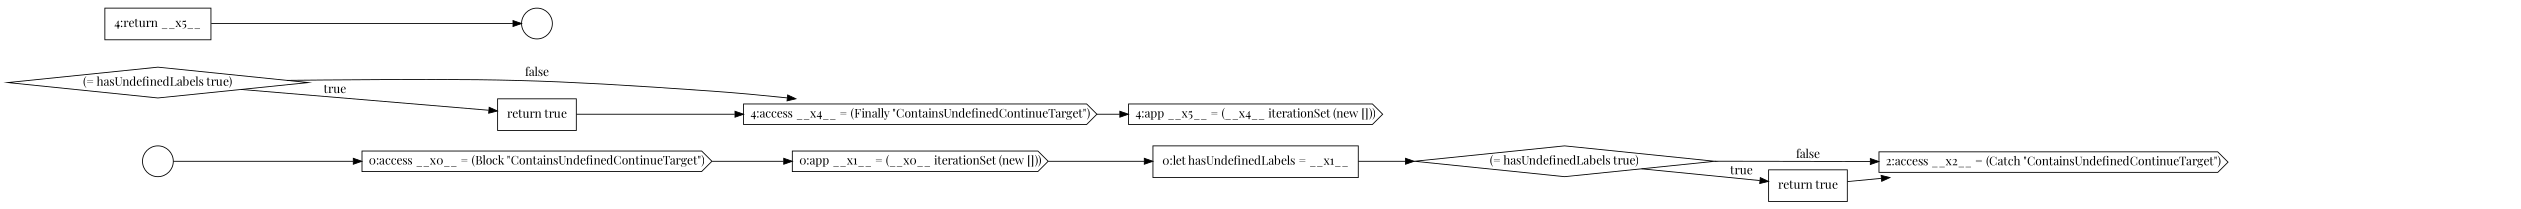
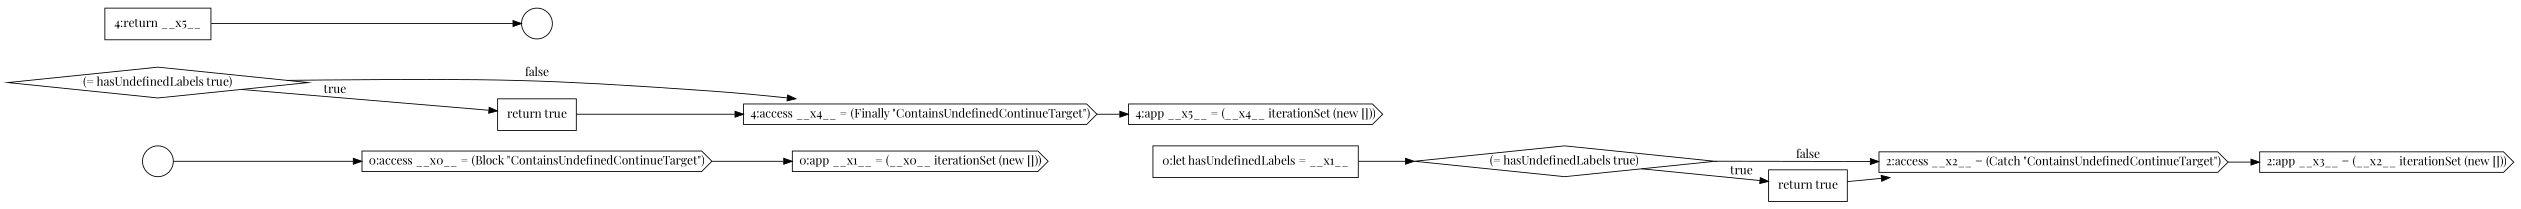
  digraph {
    fontname="Playfair Display"
    rankdir=LR
    node [color=black fillcolor=white fontname="Playfair Display" shape=cds style=filled]
    edge [color=black fontname="Playfair Display"]
    n1 [label=" " shape=circle]
    n2 [label=<<font color="black">0:access __x0__ = (Block &quot;ContainsUndefinedContinueTarget&quot;)</font>>]
    n3 [label=<<font color="black">0:app __x1__ = (__x0__ iterationSet (new []))</font>>]
    n4 [label=<<font color="black">     <table border="0" cellborder="1" cellspacing="0" cellpadding="10">       <tr><td align="left">0:let hasUndefinedLabels = __x1__</td></tr>     </table>   </font>> margin=0 shape=none]
    n5 [label=<<font color="black">(= hasUndefinedLabels true)</font>> shape=diamond]
    n6 [label=<<font color="black">2:access __x2__ = (Catch &quot;ContainsUndefinedContinueTarget&quot;)</font>>]
    n7 [label=<<font color="black">     <table border="0" cellborder="1" cellspacing="0" cellpadding="10">       <tr><td align="left">return true</td></tr>     </table>   </font>> margin=0 shape=none]
+   n8 [label=<<font color="black">2:app __x3__ = (__x2__ iterationSet (new []))</font>>]
    n9 [label=<<font color="black">4:access __x4__ = (Finally &quot;ContainsUndefinedContinueTarget&quot;)</font>>]
    n10 [label=<<font color="black">4:app __x5__ = (__x4__ iterationSet (new []))</font>>]
    n11 [label=<<font color="black">(= hasUndefinedLabels true)</font>> shape=diamond]
    n12 [label=<<font color="black">     <table border="0" cellborder="1" cellspacing="0" cellpadding="10">       <tr><td align="left">return true</td></tr>     </table>   </font>> margin=0 shape=none]
    n13 [label=<<font color="black">     <table border="0" cellborder="1" cellspacing="0" cellpadding="10">       <tr><td align="left">4:return __x5__</td></tr>     </table>   </font>> margin=0 shape=none]
    n14 [label=" " shape=circle]
    n1 -> n2
    n2 -> n3
-   n3 -> n4
    n4 -> n5
    n5 -> n6 [label=<<font color="black">false</font>>]
    n5 -> n7 [label=<<font color="black">true</font>>]
+   n6 -> n8
    n7 -> n6
    n9 -> n10
    n11 -> n9 [label=<<font color="black">false</font>>]
    n11 -> n12 [label=<<font color="black">true</font>>]
    n12 -> n9
    n13 -> n14
  }
